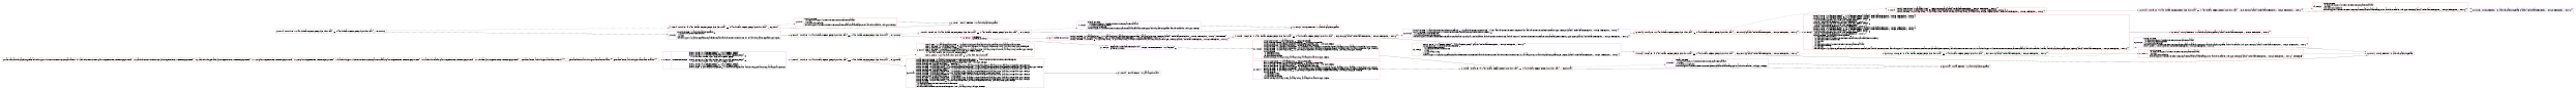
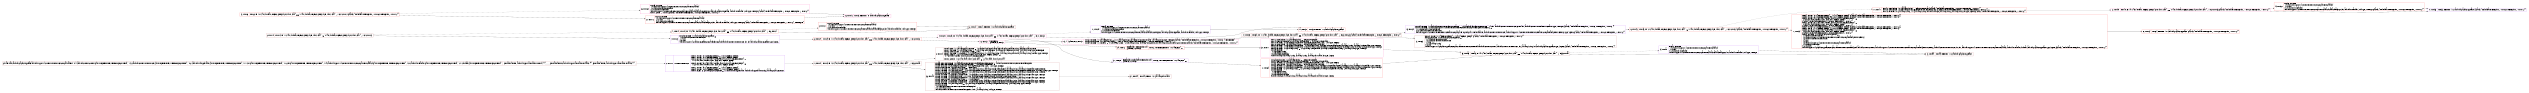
  digraph {
    rankdir=LR
    node [color=red shape=record]
    n1 [color=purple label="{0\:\ 0x0000|MTH_ENTER_BLOCK\l|0x0000: MOVE  (r0 I:?[OBJECT, ARRAY]) = (r15 I:?[OBJECT, ARRAY]) \l0x0001: MOVE  (r1 I:?[OBJECT, ARRAY]) = (r16 I:?[OBJECT, ARRAY]) \l0x0003: MOVE  (r4 I:?[int, float, boolean, short, byte, char, OBJECT, ARRAY]) = \l  (r17 I:?[int, float, boolean, short, byte, char, OBJECT, ARRAY])\l \l0x0005: MOVE  (r5 I:?[int, float, boolean, short, byte, char, OBJECT, ARRAY]) = \l  (r18 I:?[int, float, boolean, short, byte, char, OBJECT, ARRAY])\l \l0x0007: MOVE  (r9 I:?[OBJECT, ARRAY]) = (r19 I:?[OBJECT, ARRAY]) \l0x0009: MOVE  (r10 I:?[OBJECT, ARRAY]) = (r20 I:?[OBJECT, ARRAY]) \l0x000b: IGET  (r2 I:java.lang.CharSequence) = (r1 I:android.util.TypedValue) android.util.TypedValue.string java.lang.CharSequence \l}"]
    n2 [color=brown label="{1\:\ 0x000d|0x000d: IF  (r2 I:?[int, boolean, OBJECT, ARRAY, byte, short, char]) == (0 ?[int, boolean, OBJECT, ARRAY, byte, short, char])  \-\> B:36:0x00ab \l}"]
    n3 [color=brown label="{2\:\ 0x000f|0x000f: IGET  (r1 I:java.lang.CharSequence) = (r1 I:android.util.TypedValue) android.util.TypedValue.string java.lang.CharSequence \l0x0011: INVOKE  (r11 I:java.lang.String) = (r1 I:java.lang.CharSequence) java.lang.CharSequence.toString():java.lang.String type: INTERFACE \l0x0015: CONST_STR  (r1 I:java.lang.String) =  \"res\/\" \l0x0017: INVOKE  (r1 I:boolean) = (r11 I:java.lang.String), (r1 I:java.lang.String) java.lang.String.startsWith(java.lang.String):boolean type: VIRTUAL \l0x001b: CONST  (r12 I:?[int, float, boolean, short, byte, char, OBJECT, ARRAY]) = \l  (0 ?[int, float, boolean, short, byte, char, OBJECT, ARRAY])\l \l0x001c: CONST  (r13 I:?[int, float, short, byte, char]) = (\-3 ?[int, float, short, byte, char]) \l}"]
    n4 [color=brown label="{36\:\ 0x00ab|0x00ab: NEW_INSTANCE  (r2 I:android.content.res.Resources$NotFoundException) =  android.content.res.Resources$NotFoundException \l0x00ad: NEW_INSTANCE  (r3 I:java.lang.StringBuilder) =  java.lang.StringBuilder \l0x00af: INVOKE  (r3 I:java.lang.StringBuilder) java.lang.StringBuilder.\<init\>():void type: DIRECT \l0x00b2: CONST_STR  (r5 I:java.lang.String) =  \"Resource \"\" \l0x00b4: INVOKE  (r3 I:java.lang.StringBuilder), (r5 I:java.lang.String) java.lang.StringBuilder.append(java.lang.String):java.lang.StringBuilder type: VIRTUAL \l0x00b7: INVOKE  (r0 I:java.lang.String) = (r15 I:android.content.res.Resources), (r4 I:int) android.content.res.Resources.getResourceName(int):java.lang.String type: VIRTUAL \l0x00bb: INVOKE  (r3 I:java.lang.StringBuilder), (r0 I:java.lang.String) java.lang.StringBuilder.append(java.lang.String):java.lang.StringBuilder type: VIRTUAL \l0x00be: CONST_STR  (r0 I:java.lang.String) =  \"\" (\" \l0x00c0: INVOKE  (r3 I:java.lang.StringBuilder), (r0 I:java.lang.String) java.lang.StringBuilder.append(java.lang.String):java.lang.StringBuilder type: VIRTUAL \l0x00c3: INVOKE  (r0 I:java.lang.String) = (r17 I:int) java.lang.Integer.toHexString(int):java.lang.String type: STATIC \l0x00c7: INVOKE  (r3 I:java.lang.StringBuilder), (r0 I:java.lang.String) java.lang.StringBuilder.append(java.lang.String):java.lang.StringBuilder type: VIRTUAL \l0x00ca: CONST_STR  (r0 I:java.lang.String) =  \") is not a Font: \" \l0x00cc: INVOKE  (r3 I:java.lang.StringBuilder), (r0 I:java.lang.String) java.lang.StringBuilder.append(java.lang.String):java.lang.StringBuilder type: VIRTUAL \l0x00cf: INVOKE  (r3 I:java.lang.StringBuilder), (r1 I:java.lang.Object) java.lang.StringBuilder.append(java.lang.Object):java.lang.StringBuilder type: VIRTUAL \l0x00d2: INVOKE  (r0 I:java.lang.String) = (r3 I:java.lang.StringBuilder) java.lang.StringBuilder.toString():java.lang.String type: VIRTUAL \l0x00d6: INVOKE  \l  (r2 I:android.content.res.Resources$NotFoundException)\l  (r0 I:java.lang.String)\l android.content.res.Resources.NotFoundException.\<init\>(java.lang.String):void type: DIRECT \l}"]
    n5 [color=brown label="{37\:\ 0x00d9|0x00d9: THROW  (r2 I:java.lang.Throwable) \l}"]
    n6 [color=brown label="{3\:\ 0x001d|0x001d: IF  (r1 I:?[int, boolean, OBJECT, ARRAY, byte, short, char]) != (0 ?[int, boolean, OBJECT, ARRAY, byte, short, char])  \-\> B:7:0x0025 \l}"]
    n7 [label="{4\:\ 0x001f|0x001f: IF  (r9 I:?[int, boolean, OBJECT, ARRAY, byte, short, char]) == (0 ?[int, boolean, OBJECT, ARRAY, byte, short, char])  \-\> B:6:0x0024 \l}"]
    n8 [color=purple label="{7\:\ 0x0025|0x0025: INVOKE  (r1 I:android.graphics.Typeface) = \l  (r15 I:android.content.res.Resources)\l  (r4 I:int)\l  (r5 I:int)\l android.support.v4.graphics.TypefaceCompat.findFromCache(android.content.res.Resources, int, int):android.graphics.Typeface type: STATIC \l}"]
    n9 [label="{5\:\ 0x0021|0x0021: INVOKE  \l  (r9 I:android.support.v4.content.res.ResourcesCompat$FontCallback)\l  (r13 I:int)\l  (r10 I:android.os.Handler)\l android.support.v4.content.res.ResourcesCompat.FontCallback.callbackFailAsync(int, android.os.Handler):void type: VIRTUAL \l}"]
    n10 [color=brown label="{6\:\ 0x0024|0x0024: RETURN  (r12 I:android.graphics.Typeface) \l}"]
    n11 [label="{8\:\ 0x0029|0x0029: IF  (r1 I:?[int, boolean, OBJECT, ARRAY, byte, short, char]) == (0 ?[int, boolean, OBJECT, ARRAY, byte, short, char])  \-\> B:12:0x0031 \l}"]
    n12 [color=deeppink label="{9\:\ 0x002b|0x002b: IF  (r9 I:?[int, boolean, OBJECT, ARRAY, byte, short, char]) == (0 ?[int, boolean, OBJECT, ARRAY, byte, short, char])  \-\> B:11:0x0030 \l}"]
    n13 [color=deeppink label="{12\:\ 0x0031|SYNTHETIC\lSplitter:B:12:0x0031\l}"]
    n14 [color=purple label="{10\:\ 0x002d|0x002d: INVOKE  \l  (r9 I:android.support.v4.content.res.ResourcesCompat$FontCallback)\l  (r1 I:android.graphics.Typeface)\l  (r10 I:android.os.Handler)\l android.support.v4.content.res.ResourcesCompat.FontCallback.callbackSuccessAsync(android.graphics.Typeface, android.os.Handler):void type: VIRTUAL \l}"]
    n15 [label="{11\:\ 0x0030|0x0030: RETURN  (r1 I:android.graphics.Typeface) \l}"]
    n16 [color=deeppink label="{13\:\ ?|Splitter:B:12:0x0031\l|0x0031: INVOKE  (r1 I:java.lang.String) = (r11 I:java.lang.String) java.lang.String.toLowerCase():java.lang.String type: VIRTUAL A[Catch:\{ XmlPullParserException \-\> 0x008e, IOException \-\> 0x0076 \}, TRY_ENTER]\l0x0035: CONST_STR  (r2 I:java.lang.String) =  \".xml\" A[Catch:\{ XmlPullParserException \-\> 0x008e, IOException \-\> 0x0076 \}]\l0x0037: INVOKE  (r1 I:boolean) = (r1 I:java.lang.String), (r2 I:java.lang.String) java.lang.String.endsWith(java.lang.String):boolean type: VIRTUAL A[Catch:\{ XmlPullParserException \-\> 0x008e, IOException \-\> 0x0076 \}]\l}"]
+   n17 [label="{29\:\ 0x0076|ExcHandler: IOException null\lSplitter:B:12:0x0031\l|0x0076: MOVE_EXCEPTION  (r0 I:?[OBJECT]) =  \l}"]
    n18 [color=purple label="{31\:\ 0x008e|ExcHandler: XmlPullParserException null\lSplitter:B:12:0x0031\l|0x008e: MOVE_EXCEPTION  (r0 I:?[OBJECT]) =  \l}"]
    n19 [color=brown label="{14\:\ 0x003b|0x003b: IF  (r1 I:?[int, boolean, OBJECT, ARRAY, byte, short, char]) == (0 ?[int, boolean, OBJECT, ARRAY, byte, short, char])  \-\> B:23:0x0065 A[Catch:\{ XmlPullParserException \-\> 0x008e, IOException \-\> 0x0076 \}]\l}"]
    n20 [color=deeppink label="{30\:\ 0x0077|0x0077: CONST_STR  (r1 I:java.lang.String) =  \"ResourcesCompat\" \l0x0079: NEW_INSTANCE  (r2 I:java.lang.StringBuilder) =  java.lang.StringBuilder \l0x007b: INVOKE  (r2 I:java.lang.StringBuilder) java.lang.StringBuilder.\<init\>():void type: DIRECT \l0x007e: CONST_STR  (r3 I:java.lang.String) =  \"Failed to read xml resource \" \l0x0080: INVOKE  (r2 I:java.lang.StringBuilder), (r3 I:java.lang.String) java.lang.StringBuilder.append(java.lang.String):java.lang.StringBuilder type: VIRTUAL \l0x0083: INVOKE  (r2 I:java.lang.StringBuilder), (r11 I:java.lang.String) java.lang.StringBuilder.append(java.lang.String):java.lang.StringBuilder type: VIRTUAL \l0x0086: INVOKE  (r2 I:java.lang.String) = (r2 I:java.lang.StringBuilder) java.lang.StringBuilder.toString():java.lang.String type: VIRTUAL \l0x008a: INVOKE  \l  (r1 I:java.lang.String)\l  (r2 I:java.lang.String)\l  (r0 I:java.lang.Throwable)\l android.util.Log.e(java.lang.String, java.lang.String, java.lang.Throwable):int type: STATIC \l}"]
    n21 [label="{32\:\ 0x008f|0x008f: CONST_STR  (r1 I:java.lang.String) =  \"ResourcesCompat\" \l0x0091: NEW_INSTANCE  (r2 I:java.lang.StringBuilder) =  java.lang.StringBuilder \l0x0093: INVOKE  (r2 I:java.lang.StringBuilder) java.lang.StringBuilder.\<init\>():void type: DIRECT \l0x0096: CONST_STR  (r3 I:java.lang.String) =  \"Failed to parse xml resource \" \l0x0098: INVOKE  (r2 I:java.lang.StringBuilder), (r3 I:java.lang.String) java.lang.StringBuilder.append(java.lang.String):java.lang.StringBuilder type: VIRTUAL \l0x009b: INVOKE  (r2 I:java.lang.StringBuilder), (r11 I:java.lang.String) java.lang.StringBuilder.append(java.lang.String):java.lang.StringBuilder type: VIRTUAL \l0x009e: INVOKE  (r2 I:java.lang.String) = (r2 I:java.lang.StringBuilder) java.lang.StringBuilder.toString():java.lang.String type: VIRTUAL \l0x00a2: INVOKE  \l  (r1 I:java.lang.String)\l  (r2 I:java.lang.String)\l  (r0 I:java.lang.Throwable)\l android.util.Log.e(java.lang.String, java.lang.String, java.lang.Throwable):int type: STATIC \l}"]
    n22 [color=purple label="{15\:\ 0x003d|0x003d: INVOKE  (r1 I:android.content.res.XmlResourceParser) = (r15 I:android.content.res.Resources), (r4 I:int) android.content.res.Resources.getXml(int):android.content.res.XmlResourceParser type: VIRTUAL A[Catch:\{ XmlPullParserException \-\> 0x008e, IOException \-\> 0x0076 \}]\l0x0041: INVOKE  (r2 I:android.support.v4.content.res.FontResourcesParserCompat$FamilyResourceEntry) = \l  (r1 I:org.xmlpull.v1.XmlPullParser)\l  (r15 I:android.content.res.Resources)\l android.support.v4.content.res.FontResourcesParserCompat.parse(org.xmlpull.v1.XmlPullParser, android.content.res.Resources):android.support.v4.content.res.FontResourcesParserCompat$FamilyResourceEntry type: STATIC A[Catch:\{ XmlPullParserException \-\> 0x008e, IOException \-\> 0x0076 \}]\l}"]
-   n23 [color=brown label="{23\:\ 0x0065|0x0065: MOVE  (r1 I:?[OBJECT, ARRAY]) = (r14 I:?[OBJECT, ARRAY]) A[Catch:\{ XmlPullParserException \-\> 0x008e, IOException \-\> 0x0076 \}]\l0x0066: INVOKE  (r0 I:android.graphics.Typeface) = \l  (r14 I:static.content.Context)\l  (r15 I:android.content.res.Resources)\l  (r4 I:int)\l  (r11 I:java.lang.String)\l  (r5 I:int)\l android.support.v4.graphics.TypefaceCompat.createFromResourcesFontFile(android.content.Context, android.content.res.Resources, int, java.lang.String, int):android.graphics.Typeface type: STATIC A[Catch:\{ XmlPullParserException \-\> 0x008e, IOException \-\> 0x0076 \}]\l}"]
+   n23 [color=brown label="{23\:\ 0x0065|0x0065: MOVE  (r1 I:?[OBJECT, ARRAY]) = (r14 I:?[OBJECT, ARRAY]) A[Catch:\{ XmlPullParserException \-\> 0x008e, IOException \-\> 0x0076 \}]\l0x0066: INVOKE  (r0 I:android.graphics.Typeface) = \l  (r14 I:android.content.Context)\l  (r15 I:android.content.res.Resources)\l  (r4 I:int)\l  (r11 I:java.lang.String)\l  (r5 I:int)\l android.support.v4.graphics.TypefaceCompat.createFromResourcesFontFile(android.content.Context, android.content.res.Resources, int, java.lang.String, int):android.graphics.Typeface type: STATIC A[Catch:\{ XmlPullParserException \-\> 0x008e, IOException \-\> 0x0076 \}]\l}"]
    n24 [label="{16\:\ 0x0045|0x0045: IF  (r2 I:?[int, boolean, OBJECT, ARRAY, byte, short, char]) != (0 ?[int, boolean, OBJECT, ARRAY, byte, short, char])  \-\> B:21:0x0054 A[Catch:\{ XmlPullParserException \-\> 0x008e, IOException \-\> 0x0076 \}]\l}"]
-   n25 [label="{24\:\ 0x006a|0x006a: IF  (r9 I:?[int, boolean, OBJECT, ARRAY, byte, short, char]) == (0 ?[int, boolean, OBJECT, ARRAY, byte, short, char])  \-\> B:28:0x0075 A[Catch:\{ XmlPullParserException \-\> 0x008e, IOException \-\> 0x0076 \}]\l}"]
    n26 [label="{17\:\ 0x0047|0x0047: CONST_STR  (r0 I:java.lang.String) =  \"ResourcesCompat\" A[Catch:\{ XmlPullParserException \-\> 0x008e, IOException \-\> 0x0076 \}]\l0x0049: CONST_STR  (r1 I:java.lang.String) =  \"Failed to find font\-family tag\" A[Catch:\{ XmlPullParserException \-\> 0x008e, IOException \-\> 0x0076 \}]\l0x004b: INVOKE  (r0 I:java.lang.String), (r1 I:java.lang.String) android.util.Log.e(java.lang.String, java.lang.String):int type: STATIC A[Catch:\{ XmlPullParserException \-\> 0x008e, IOException \-\> 0x0076 \}]\l}"]
-   n27 [label="{21\:\ 0x0054|0x0054: MOVE  (r1 I:?[OBJECT, ARRAY]) = (r14 I:?[OBJECT, ARRAY]) A[Catch:\{ XmlPullParserException \-\> 0x008e, IOException \-\> 0x0076 \}]\l0x0055: MOVE  (r3 I:?[OBJECT, ARRAY]) = (r15 I:?[OBJECT, ARRAY]) A[Catch:\{ XmlPullParserException \-\> 0x008e, IOException \-\> 0x0076 \}]\l0x0056: MOVE  (r4 I:?[int, float, boolean, short, byte, char, OBJECT, ARRAY]) = \l  (r17 I:?[int, float, boolean, short, byte, char, OBJECT, ARRAY])\l A[Catch:\{ XmlPullParserException \-\> 0x008e, IOException \-\> 0x0076 \}]\l0x0058: MOVE  (r5 I:?[int, float, boolean, short, byte, char, OBJECT, ARRAY]) = \l  (r18 I:?[int, float, boolean, short, byte, char, OBJECT, ARRAY])\l A[Catch:\{ XmlPullParserException \-\> 0x008e, IOException \-\> 0x0076 \}]\l0x005a: MOVE  (r6 I:?[OBJECT, ARRAY]) = (r19 I:?[OBJECT, ARRAY]) A[Catch:\{ XmlPullParserException \-\> 0x008e, IOException \-\> 0x0076 \}]\l0x005c: MOVE  (r7 I:?[OBJECT, ARRAY]) = (r20 I:?[OBJECT, ARRAY]) A[Catch:\{ XmlPullParserException \-\> 0x008e, IOException \-\> 0x0076 \}]\l0x005e: MOVE  (r8 I:?[int, float, boolean, short, byte, char, OBJECT, ARRAY]) = \l  (r21 I:?[int, float, boolean, short, byte, char, OBJECT, ARRAY])\l A[Catch:\{ XmlPullParserException \-\> 0x008e, IOException \-\> 0x0076 \}]\l0x0060: INVOKE  (r0 I:android.graphics.Typeface) = \l  (r1 I:android.content.Context)\l  (r2 I:android.support.v4.content.res.FontResourcesParserCompat$FamilyResourceEntry)\l  (r3 I:android.content.res.Resources)\l  (r4 I:boolean)\l  (r5 I:int)\l  (r6 I:android.support.v4.content.res.ResourcesCompat$FontCallback)\l  (r7 I:android.os.Handler)\l  (r8 I:boolean)\l android.support.v4.graphics.TypefaceCompat.createFromResourcesFamilyXml(android.content.Context, android.support.v4.content.res.FontResourcesParserCompat$FamilyResourceEntry, android.content.res.Resources, int, int, android.support.v4.content.res.ResourcesCompat$FontCallback, android.os.Handler, boolean):android.graphics.Typeface type: STATIC A[Catch:\{ XmlPullParserException \-\> 0x008e, IOException \-\> 0x0076 \}]\l}"]
+   n27 [label="{21\:\ 0x0054|0x0054: MOVE  (r1 I:?[OBJECT, ARRAY]) = (r14 I:?[OBJECT, ARRAY]) A[Catch:\{ XmlPullParserException \-\> 0x008e, IOException \-\> 0x0076 \}]\l0x0055: MOVE  (r3 I:?[OBJECT, ARRAY]) = (r15 I:?[OBJECT, ARRAY]) A[Catch:\{ XmlPullParserException \-\> 0x008e, IOException \-\> 0x0076 \}]\l0x0056: MOVE  (r4 I:?[int, float, boolean, short, byte, char, OBJECT, ARRAY]) = \l  (r17 I:?[int, float, boolean, short, byte, char, OBJECT, ARRAY])\l A[Catch:\{ XmlPullParserException \-\> 0x008e, IOException \-\> 0x0076 \}]\l0x0058: MOVE  (r5 I:?[int, float, boolean, short, byte, char, OBJECT, ARRAY]) = \l  (r18 I:?[int, float, boolean, short, byte, char, OBJECT, ARRAY])\l A[Catch:\{ XmlPullParserException \-\> 0x008e, IOException \-\> 0x0076 \}]\l0x005a: MOVE  (r6 I:?[OBJECT, ARRAY]) = (r19 I:?[OBJECT, ARRAY]) A[Catch:\{ XmlPullParserException \-\> 0x008e, IOException \-\> 0x0076 \}]\l0x005c: MOVE  (r7 I:?[OBJECT, ARRAY]) = (r20 I:?[OBJECT, ARRAY]) A[Catch:\{ XmlPullParserException \-\> 0x008e, IOException \-\> 0x0076 \}]\l0x005e: MOVE  (r8 I:?[int, float, boolean, short, byte, char, OBJECT, ARRAY]) = \l  (r21 I:?[int, float, boolean, short, byte, char, OBJECT, ARRAY])\l A[Catch:\{ XmlPullParserException \-\> 0x008e, IOException \-\> 0x0076 \}]\l0x0060: INVOKE  (r0 I:android.graphics.Typeface) = \l  (r1 I:android.content.Context)\l  (r2 I:android.support.v4.content.res.FontResourcesParserCompat$FamilyResourceEntry)\l  (r3 I:android.content.res.Resources)\l  (r4 I:int)\l  (r5 I:int)\l  (r6 I:android.support.v4.content.res.ResourcesCompat$FontCallback)\l  (r7 I:android.os.Handler)\l  (r8 I:boolean)\l android.support.v4.graphics.TypefaceCompat.createFromResourcesFamilyXml(android.content.Context, android.support.v4.content.res.FontResourcesParserCompat$FamilyResourceEntry, android.content.res.Resources, int, int, android.support.v4.content.res.ResourcesCompat$FontCallback, android.os.Handler, boolean):android.graphics.Typeface type: STATIC A[Catch:\{ XmlPullParserException \-\> 0x008e, IOException \-\> 0x0076 \}]\l}"]
    n28 [color=deeppink label="{18\:\ 0x004e|0x004e: IF  (r9 I:?[int, boolean, OBJECT, ARRAY, byte, short, char]) == (0 ?[int, boolean, OBJECT, ARRAY, byte, short, char])  \-\> B:20:0x0053 A[Catch:\{ XmlPullParserException \-\> 0x008e, IOException \-\> 0x0076 \}]\l}"]
    n29 [label="{22\:\ 0x0064|0x0064: RETURN  (r0 I:android.graphics.Typeface) A[Catch:\{ XmlPullParserException \-\> 0x008e, IOException \-\> 0x0076 \}]\l}"]
    n30 [label="{19\:\ 0x0050|0x0050: INVOKE  \l  (r9 I:android.support.v4.content.res.ResourcesCompat$FontCallback)\l  (r13 I:int)\l  (r10 I:android.os.Handler)\l android.support.v4.content.res.ResourcesCompat.FontCallback.callbackFailAsync(int, android.os.Handler):void type: VIRTUAL A[Catch:\{ XmlPullParserException \-\> 0x008e, IOException \-\> 0x0076 \}]\l}"]
    n31 [color=purple label="{20\:\ 0x0053|0x0053: RETURN  (r12 I:android.graphics.Typeface) A[Catch:\{ XmlPullParserException \-\> 0x008e, IOException \-\> 0x0076 \}]\l}"]
    n32 [label="{25\:\ 0x006c|0x006c: IF  (r0 I:?[int, boolean, OBJECT, ARRAY, byte, short, char]) == (0 ?[int, boolean, OBJECT, ARRAY, byte, short, char])  \-\> B:27:0x0072 A[Catch:\{ XmlPullParserException \-\> 0x008e, IOException \-\> 0x0076 \}]\l}"]
    n33 [color=deeppink label="{28\:\ 0x0075|0x0075: RETURN  (r0 I:android.graphics.Typeface) \l}"]
    n34 [color=deeppink label="{26\:\ 0x006e|0x006e: INVOKE  \l  (r9 I:android.support.v4.content.res.ResourcesCompat$FontCallback)\l  (r0 I:android.graphics.Typeface)\l  (r10 I:android.os.Handler)\l android.support.v4.content.res.ResourcesCompat.FontCallback.callbackSuccessAsync(android.graphics.Typeface, android.os.Handler):void type: VIRTUAL A[Catch:\{ XmlPullParserException \-\> 0x008e, IOException \-\> 0x0076 \}]\l0x0071: GOTO  \-\> 0x0075 A[Catch:\{ XmlPullParserException \-\> 0x008e, IOException \-\> 0x0076 \}]\l}"]
    n35 [label="{27\:\ 0x0072|0x0072: INVOKE  \l  (r9 I:android.support.v4.content.res.ResourcesCompat$FontCallback)\l  (r13 I:int)\l  (r10 I:android.os.Handler)\l android.support.v4.content.res.ResourcesCompat.FontCallback.callbackFailAsync(int, android.os.Handler):void type: VIRTUAL A[Catch:\{ XmlPullParserException \-\> 0x008e, IOException \-\> 0x0076 \}, TRY_LEAVE]\l}"]
    n36 [color=brown label="{33\:\ 0x00a5|0x00a5: IF  (r9 I:?[int, boolean, OBJECT, ARRAY, byte, short, char]) == (0 ?[int, boolean, OBJECT, ARRAY, byte, short, char])  \-\> B:35:0x00aa \l}"]
    n37 [color=purple label="{34\:\ 0x00a7|0x00a7: INVOKE  \l  (r9 I:android.support.v4.content.res.ResourcesCompat$FontCallback)\l  (r13 I:int)\l  (r10 I:android.os.Handler)\l android.support.v4.content.res.ResourcesCompat.FontCallback.callbackFailAsync(int, android.os.Handler):void type: VIRTUAL \l}"]
    n38 [color=brown label="{35\:\ 0x00aa|0x00aa: RETURN  (r12 I:android.graphics.Typeface) \l}"]
    n39 [color=brown label="{private static android.graphics.Typeface android.support.v4.content.res.ResourcesCompat.loadFont((r14 I:android.content.Context A[IMMUTABLE_TYPE, METHOD_ARGUMENT]), (r15 I:android.content.res.Resources A[IMMUTABLE_TYPE, METHOD_ARGUMENT]), (r16 I:android.util.TypedValue A[IMMUTABLE_TYPE, METHOD_ARGUMENT]), (r17 I:int A[IMMUTABLE_TYPE, METHOD_ARGUMENT]), (r18 I:int A[IMMUTABLE_TYPE, METHOD_ARGUMENT]), (r19 I:android.support.v4.content.res.ResourcesCompat$FontCallback A[IMMUTABLE_TYPE, METHOD_ARGUMENT]), (r20 I:android.os.Handler A[IMMUTABLE_TYPE, METHOD_ARGUMENT]), (r21 I:boolean A[IMMUTABLE_TYPE, METHOD_ARGUMENT]))  | Annotation[BUILD, android.support.annotation.NonNull, \{\}], , , , , Annotation[BUILD, android.support.annotation.Nullable, \{\}], Annotation[BUILD, android.support.annotation.Nullable, \{\}], \l}"]
    n1 -> n2
    n2 -> n3 [style=dashed]
    n2 -> n4
    n4 -> n5
    n6 -> n7 [style=dashed]
    n6 -> n8
    n7 -> n9 [style=dashed]
    n7 -> n10
    n8 -> n11
    n9 -> n10
    n11 -> n12 [style=dashed]
    n11 -> n13
    n12 -> n14 [style=dashed]
    n12 -> n15
    n13 -> n16
+   n13 -> n17
    n13 -> n18
    n14 -> n15
    n16 -> n19
+   n17 -> n20
    n18 -> n21
    n19 -> n22 [style=dashed]
    n19 -> n23
    n20 -> n36
    n21 -> n36
    n22 -> n24
-   n23 -> n25
    n24 -> n26 [style=dashed]
    n24 -> n27
-   n25 -> n32 [style=dashed]
-   n25 -> n33
    n26 -> n28
    n27 -> n29
    n28 -> n30 [style=dashed]
    n28 -> n31
    n30 -> n31
    n32 -> n34 [style=dashed]
    n32 -> n35
    n34 -> n33
    n35 -> n33
    n36 -> n37 [style=dashed]
    n36 -> n38
    n37 -> n38
    n39 -> n1
  }
